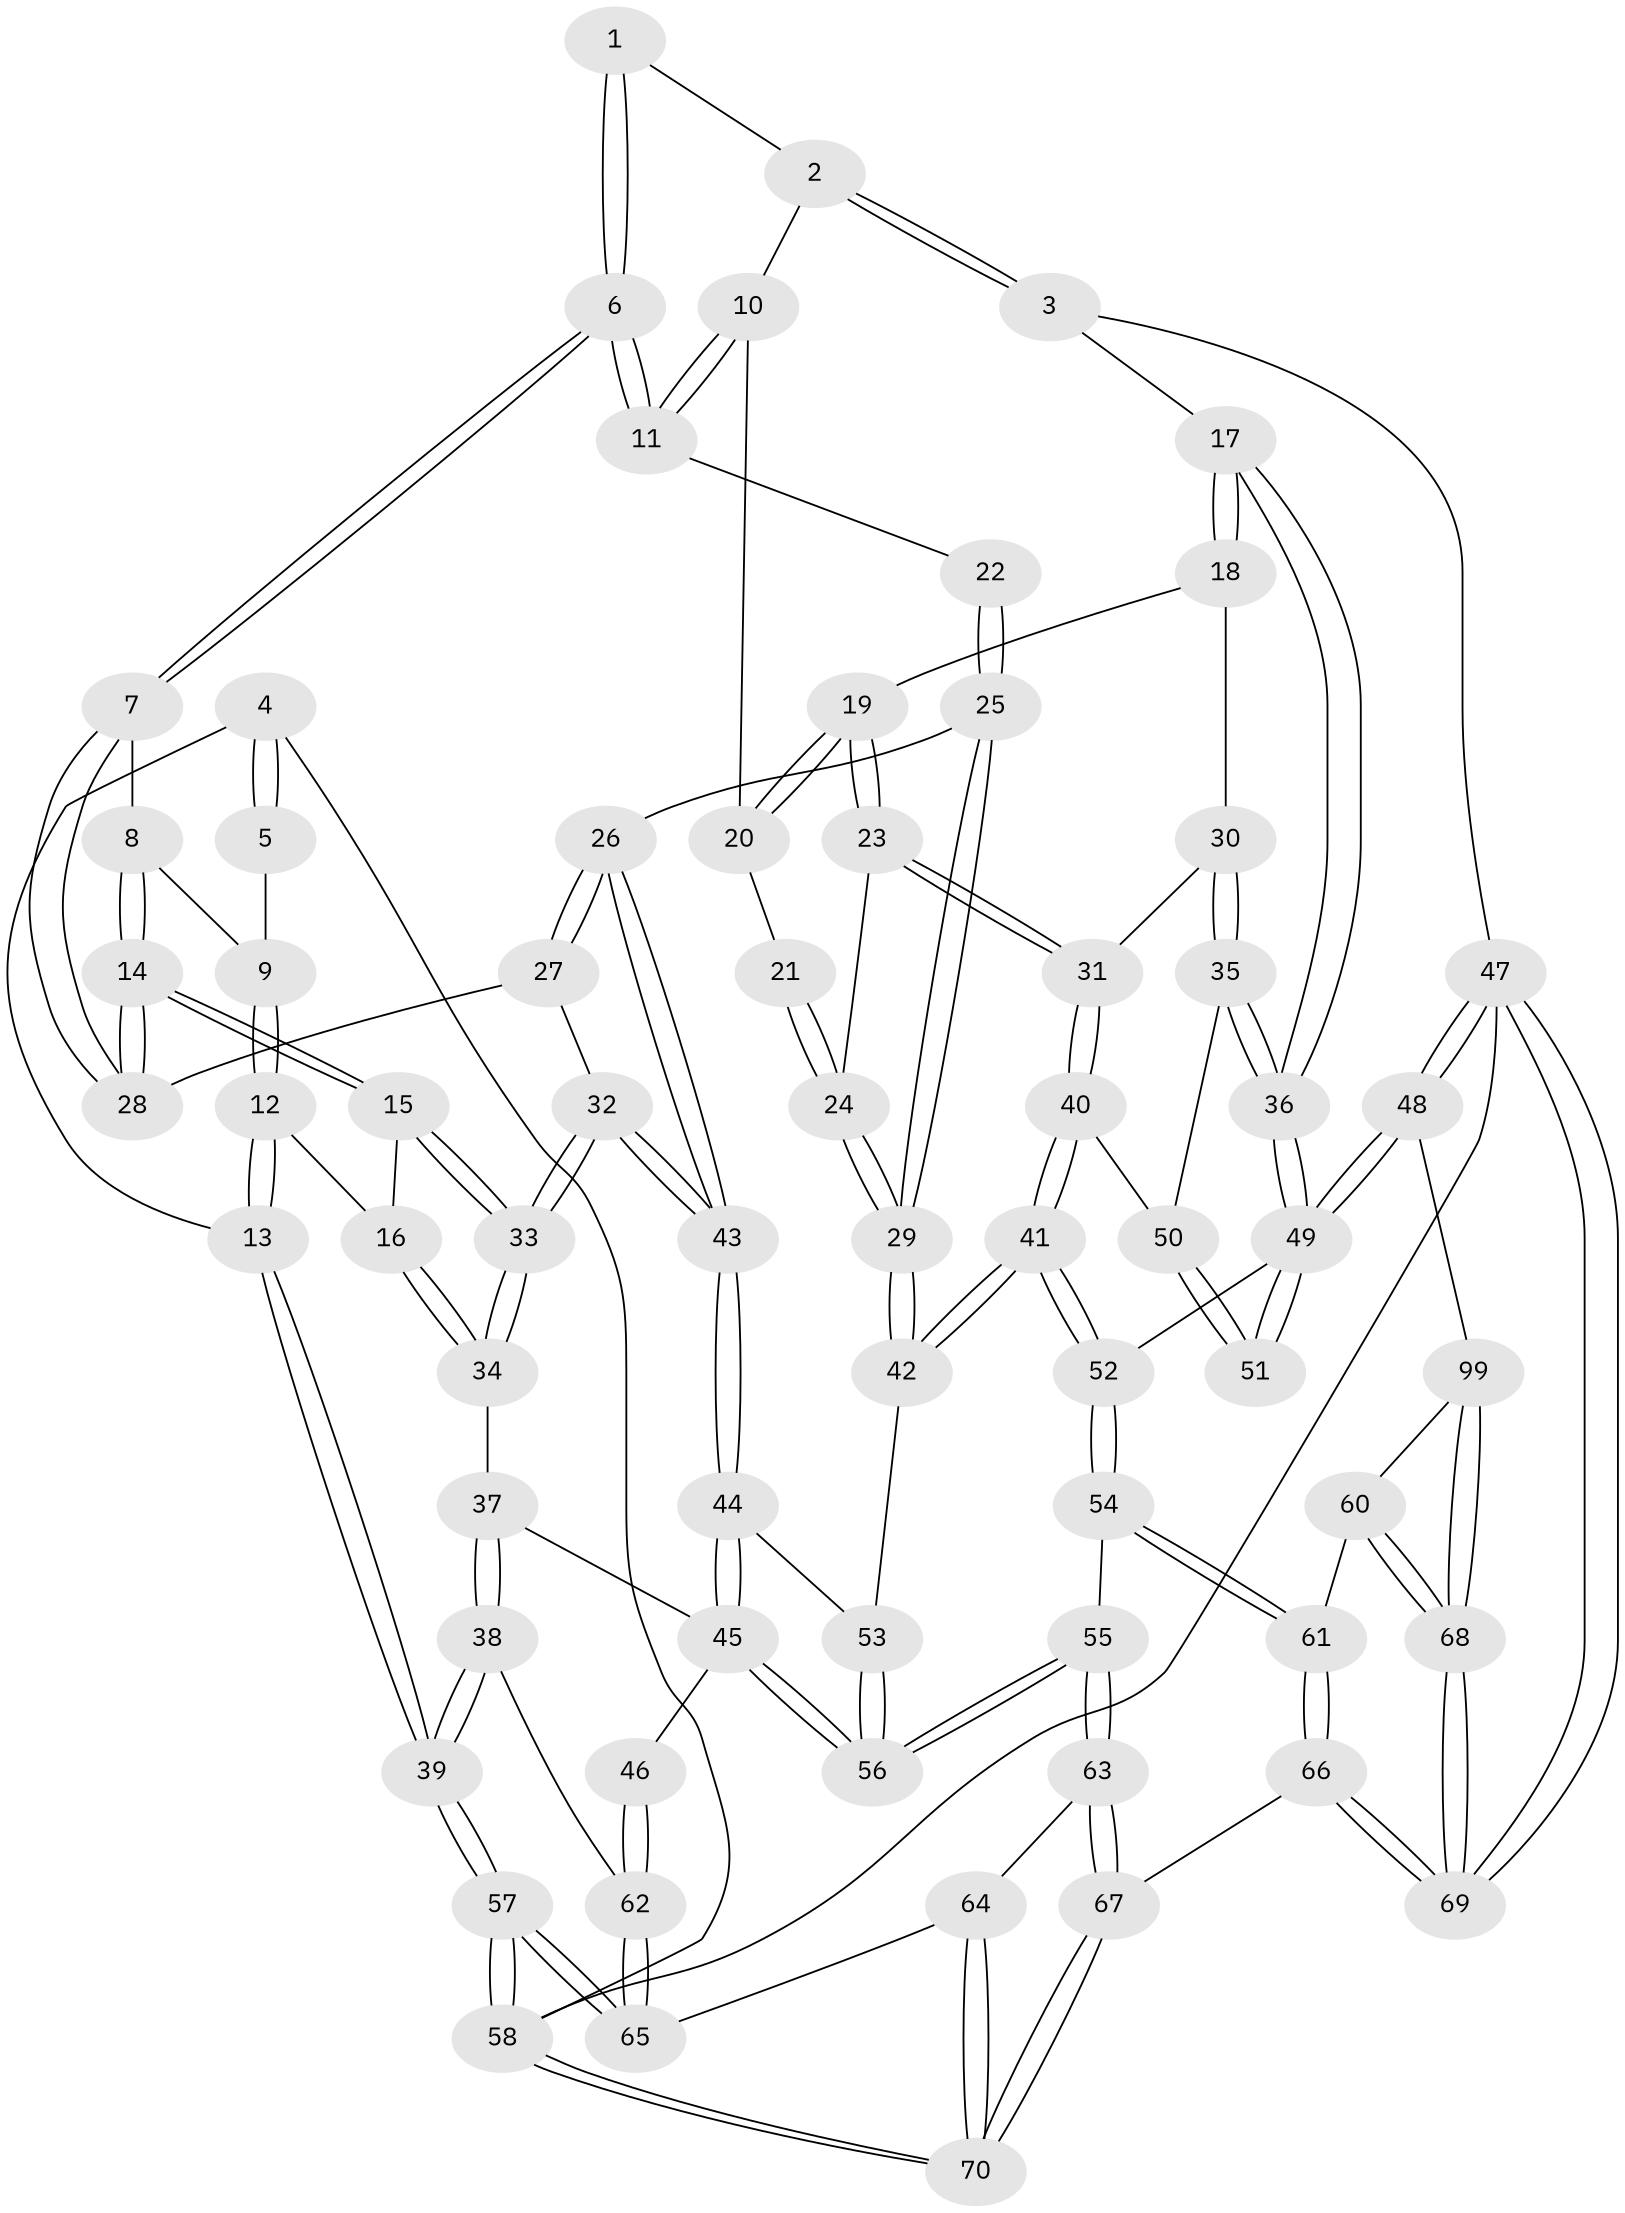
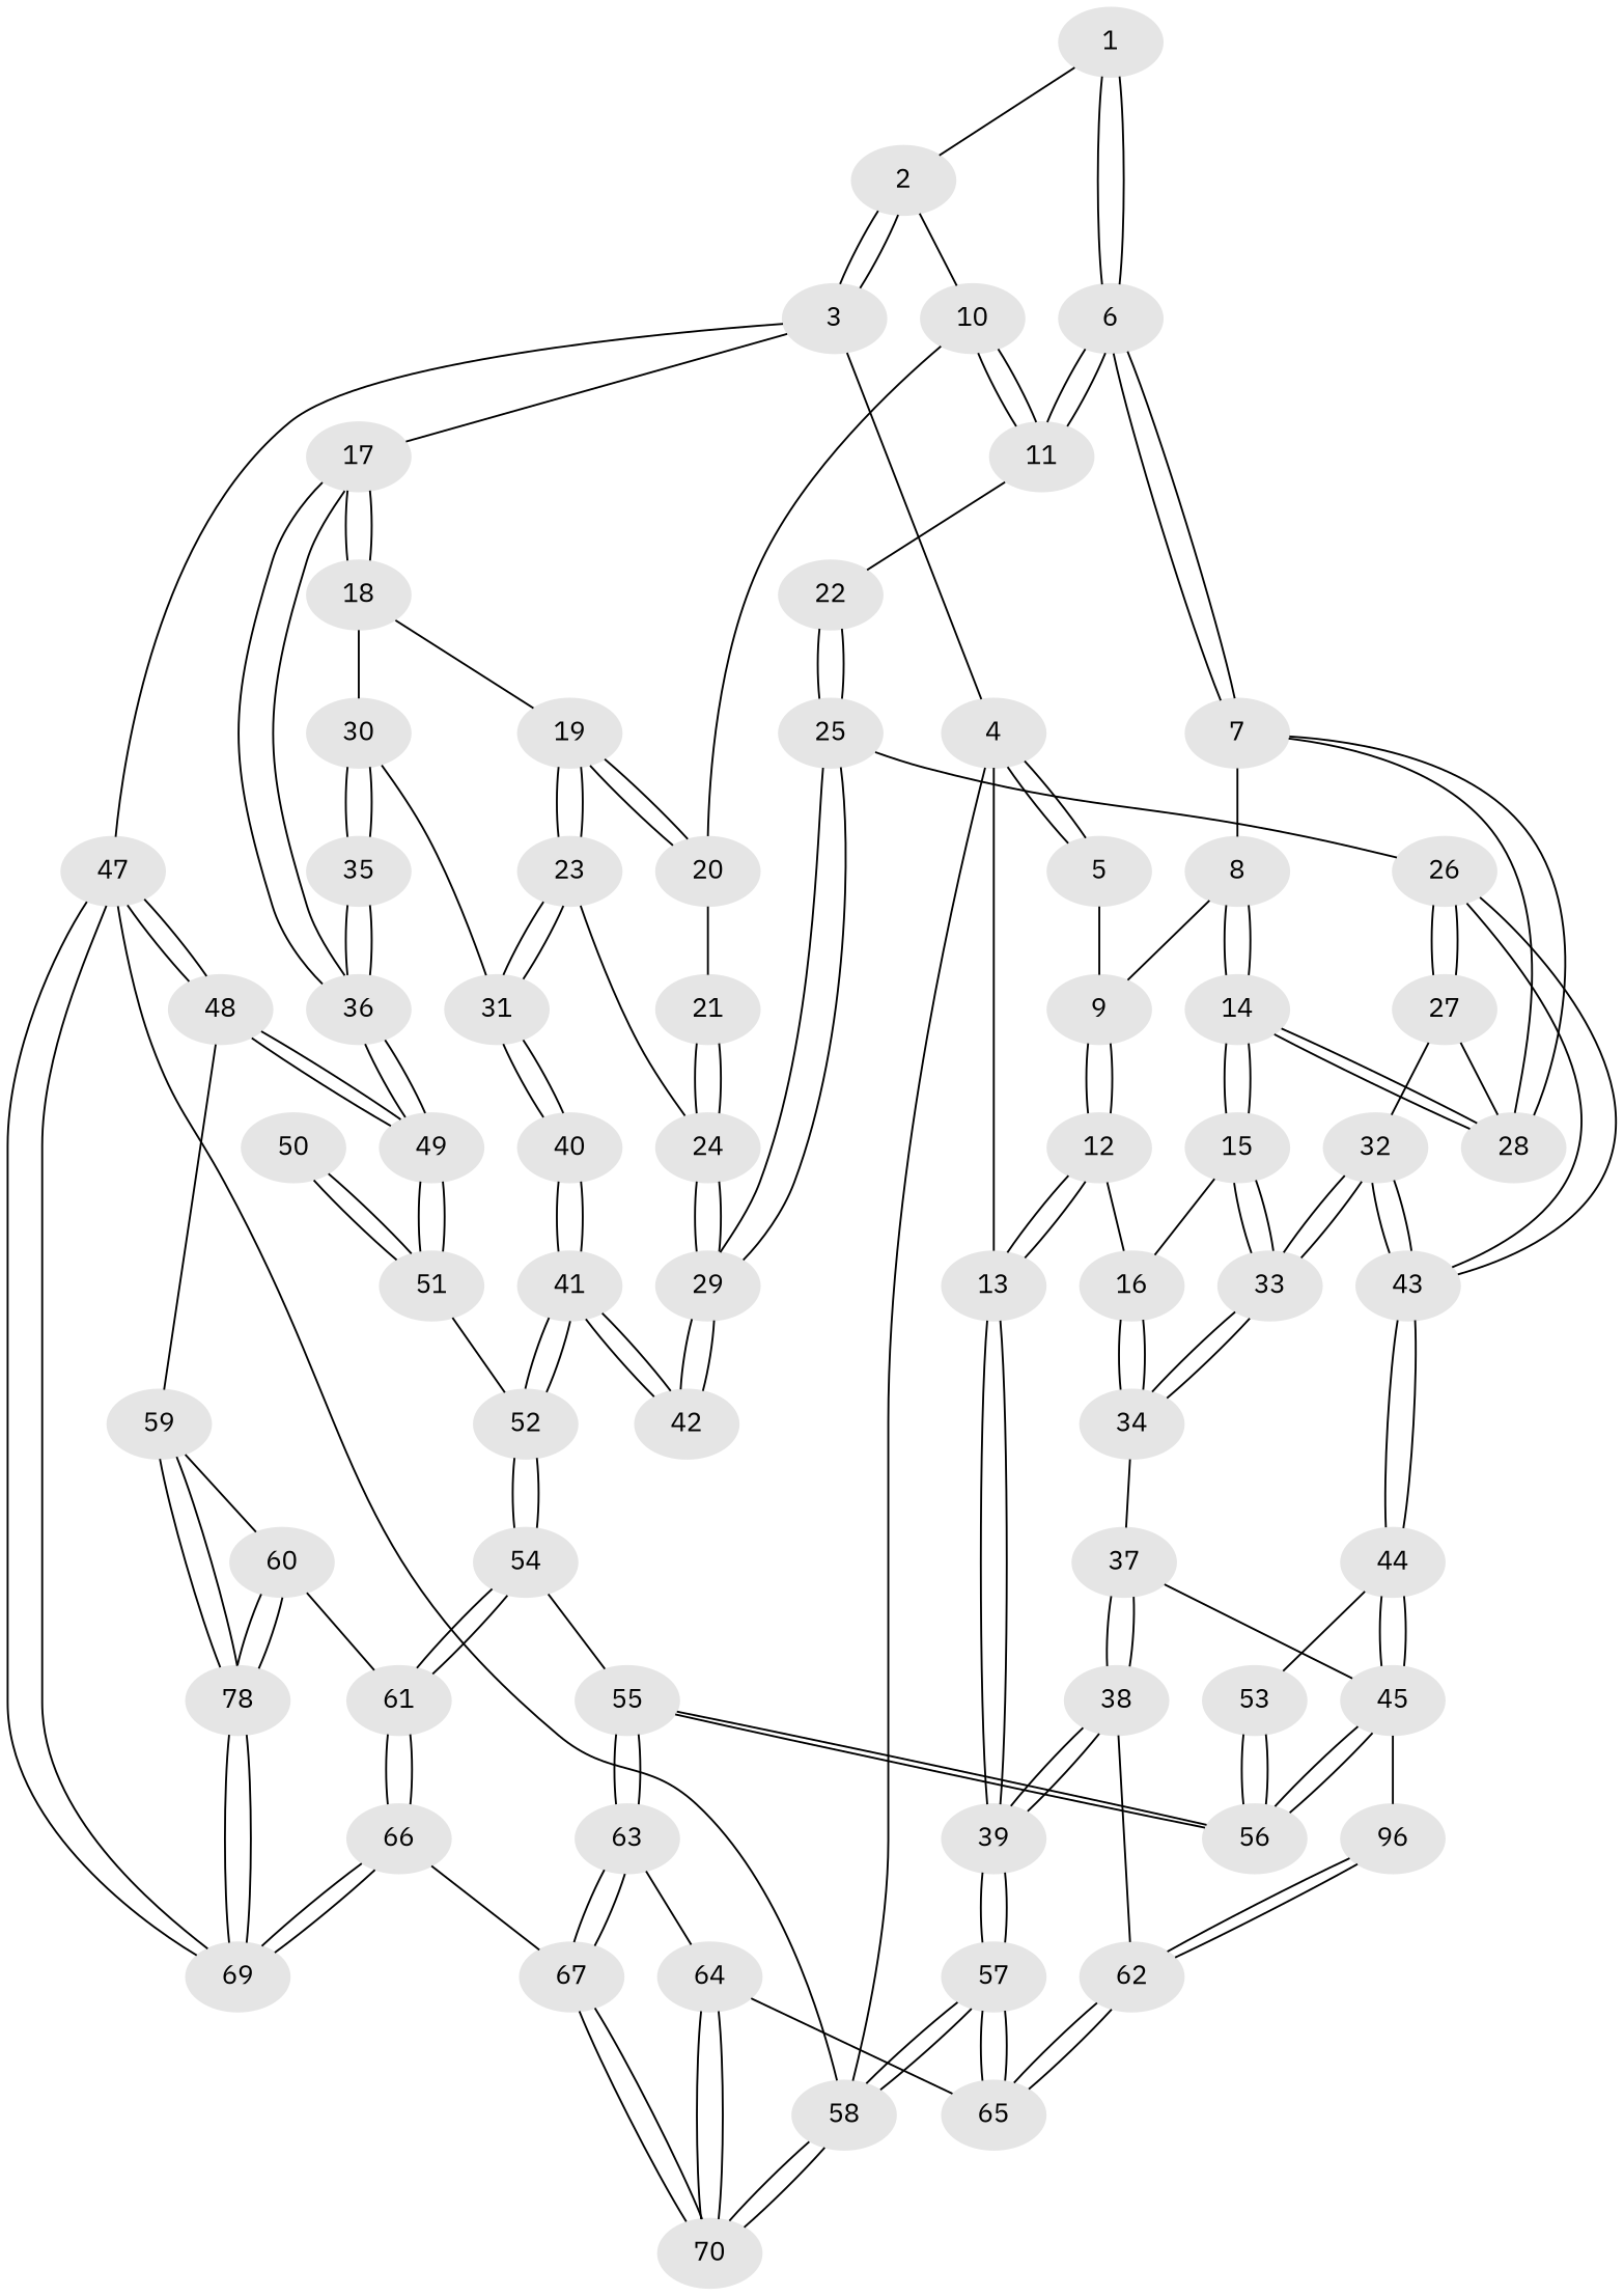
  graph {
    fontname="IBM Plex Sans"
    node [color=gray90 fontname="IBM Plex Sans" style=filled]
    edge [fontname="IBM Plex Sans"]
    1
    2
    6
    3
    10
    7
    11
    4
    17
    47
    20
    5
    13
    58
    18
    36
    48
    69
    9
    39
    70
    12
    8
    28
    22
    14
    15
    16
    21
    25
    34
    57
    33
    37
    19
    30
    49
    23
    31
    35
    24
    29
    26
    40
    42
    27
    43
    32
    44
    53
    50
    41
    38
    45
    51
    62
-   46
+   46 [label=96]
    65
    52
    54
    56
-   59 [label=99]
+   59
    60
-   68
+   68 [label=78]
    55
    61
    63
    66
    64
    67
    1 -- 2
    1 -- 6
    1 -- 6
    2 -- 3
    2 -- 3
    2 -- 10
    6 -- 7
    6 -- 7
    6 -- 11
    6 -- 11
+   3 -- 4
    3 -- 17
    3 -- 47
    10 -- 11
    10 -- 11
    10 -- 20
    7 -- 8
    7 -- 28
    7 -- 28
    11 -- 22
    4 -- 5
    4 -- 5
    4 -- 13
    4 -- 58
    17 -- 18
    17 -- 18
    17 -- 36
    17 -- 36
    47 -- 58
    47 -- 48
    47 -- 48
    47 -- 69
    47 -- 69
    20 -- 21
    5 -- 9
    13 -- 39
    13 -- 39
    58 -- 70
    58 -- 70
    18 -- 19
    18 -- 30
    36 -- 49
    36 -- 49
    48 -- 49
    48 -- 49
    48 -- 59
    9 -- 12
    9 -- 12
    39 -- 57
    39 -- 57
    12 -- 13
    12 -- 13
    12 -- 16
    8 -- 9
    8 -- 14
    8 -- 14
    22 -- 25
    22 -- 25
    14 -- 28
    14 -- 28
    14 -- 15
    14 -- 15
    15 -- 16
    15 -- 33
    15 -- 33
    16 -- 34
    16 -- 34
    21 -- 24
    21 -- 24
    25 -- 29
    25 -- 29
    25 -- 26
    34 -- 37
    57 -- 58
    57 -- 58
    57 -- 65
    57 -- 65
    33 -- 34
    33 -- 34
    37 -- 38
    37 -- 38
    37 -- 45
    19 -- 20
    19 -- 20
    19 -- 23
    19 -- 23
    30 -- 31
    30 -- 35
    30 -- 35
    49 -- 51
    49 -- 51
    23 -- 31
    23 -- 31
    23 -- 24
    31 -- 40
    31 -- 40
    35 -- 36
    35 -- 36
-   35 -- 50
    24 -- 29
    24 -- 29
    29 -- 42
    29 -- 42
    26 -- 27
    26 -- 27
    26 -- 43
    26 -- 43
-   40 -- 50
    40 -- 41
    40 -- 41
-   42 -- 53
    27 -- 28
    27 -- 32
    43 -- 44
    43 -- 44
    32 -- 33
    32 -- 33
    32 -- 43
    32 -- 43
    44 -- 53
    44 -- 45
    44 -- 45
    53 -- 56
    53 -- 56
    50 -- 51
    50 -- 51
    41 -- 42
    41 -- 42
    41 -- 52
    41 -- 52
    38 -- 39
    38 -- 39
    38 -- 62
    45 -- 46
    45 -- 56
    45 -- 56
-   49 -- 52
+   51 -- 52
    62 -- 65
    62 -- 65
    46 -- 62
    46 -- 62
    52 -- 54
    52 -- 54
    54 -- 55
    54 -- 61
    54 -- 61
    59 -- 60
    59 -- 68
    59 -- 68
    60 -- 68
    60 -- 68
    60 -- 61
    68 -- 69
    68 -- 69
    55 -- 56
    55 -- 56
    55 -- 63
    55 -- 63
    61 -- 66
    61 -- 66
    63 -- 64
    63 -- 67
    63 -- 67
    66 -- 69
    66 -- 69
    66 -- 67
    64 -- 70
    64 -- 70
    64 -- 65
    67 -- 70
    67 -- 70
  }
